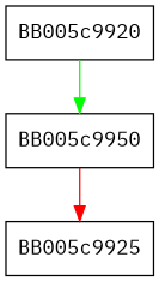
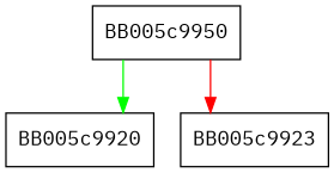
  digraph {
    fontname="IBM Plex Mono"
    splines=ortho
    node [fontname="IBM Plex Mono" shape=box]
    edge [fontname="IBM Plex Mono"]
    BB005c9920
    BB005c9950
-   BB005c9925
-   BB005c9920 -> BB005c9950 [color=green]
+   BB005c9925 [label=BB005c9923]
+   BB005c9950 -> BB005c9920 [color=green]
    BB005c9950 -> BB005c9925 [color=red]
  }
